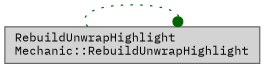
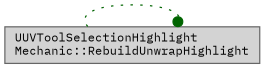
  digraph {
    rankdir=LR
    fontname="IBM Plex Mono"
-   n1 [color=gray40 fillcolor=lightgrey fontcolor=black fontname="IBM Plex Mono" fontsize=10 height=0.2 label="RebuildUnwrapHighlight\lMechanic::RebuildUnwrapHighlight" shape=box style=filled width=0.4]
+   n1 [color=gray40 fillcolor=lightgrey fontcolor=black fontname="IBM Plex Mono" fontsize=10 height=0.2 label="UUVToolSelectionHighlight\lMechanic::RebuildUnwrapHighlight" shape=box style=filled width=0.4]
    n1 -> n1 [color=darkgreen fontname="IBM Plex Mono" fontsize=10 labelfontname=Helvetica labelfontsize=10 style=dotted arrowhead=dot]
  }
